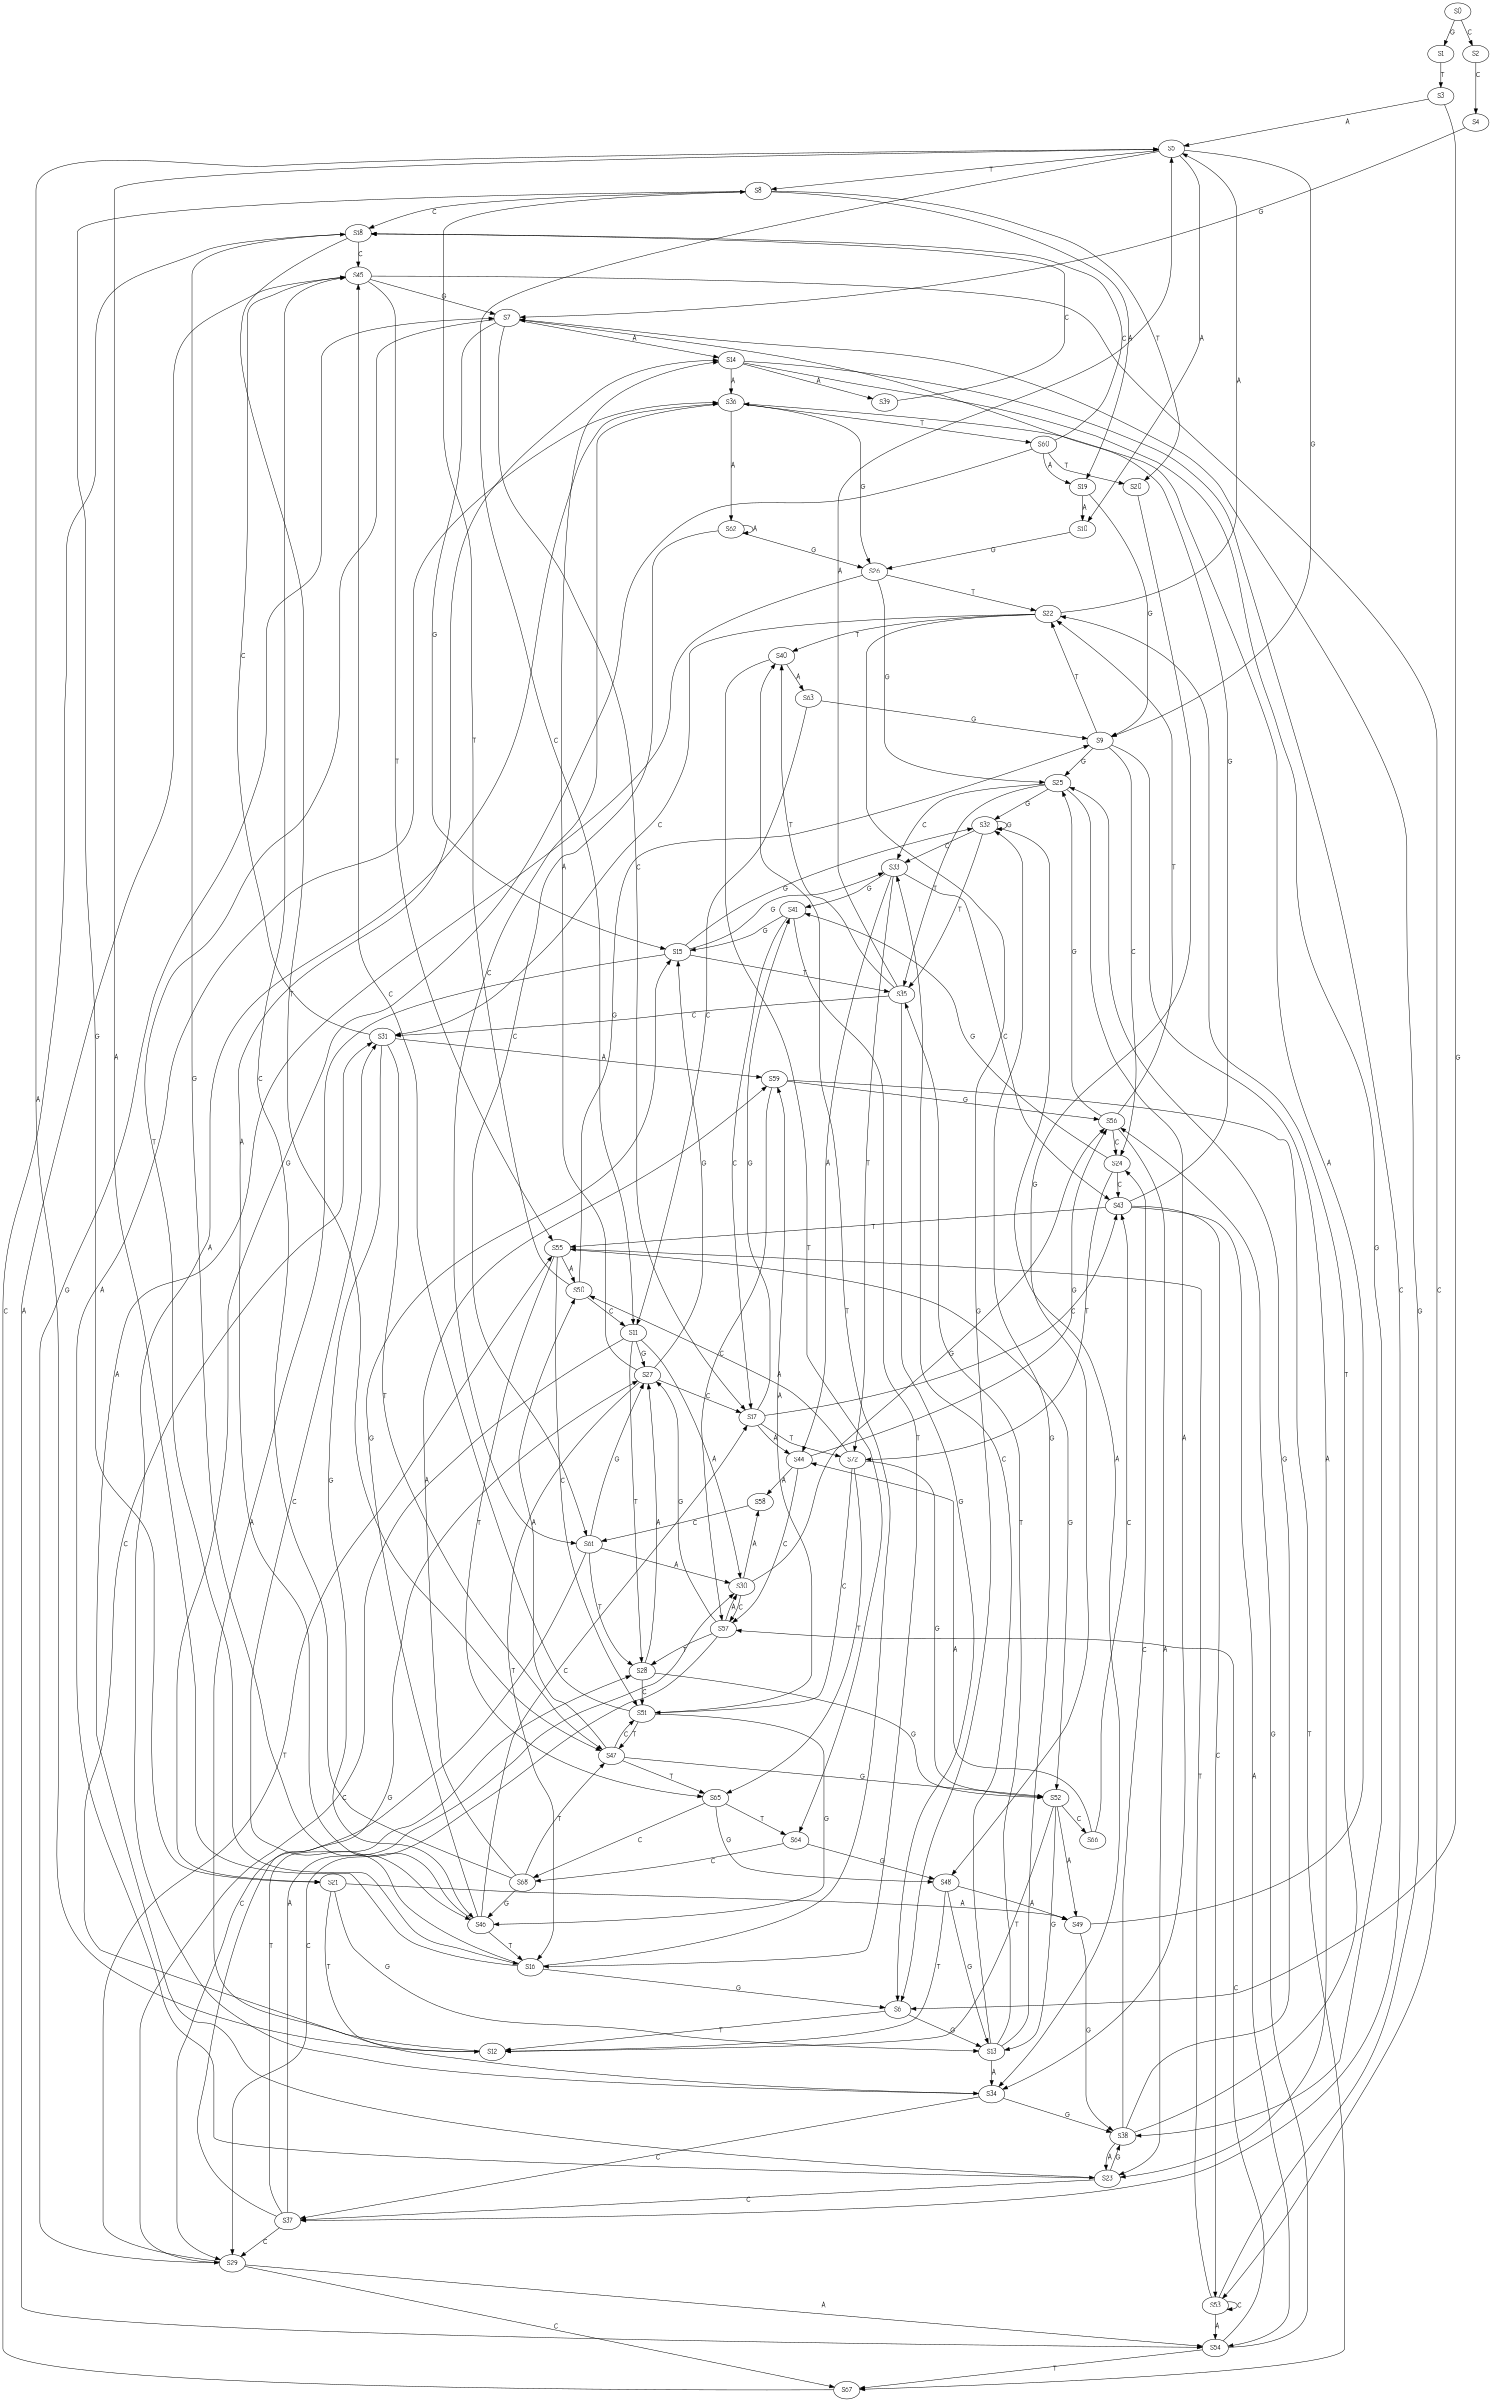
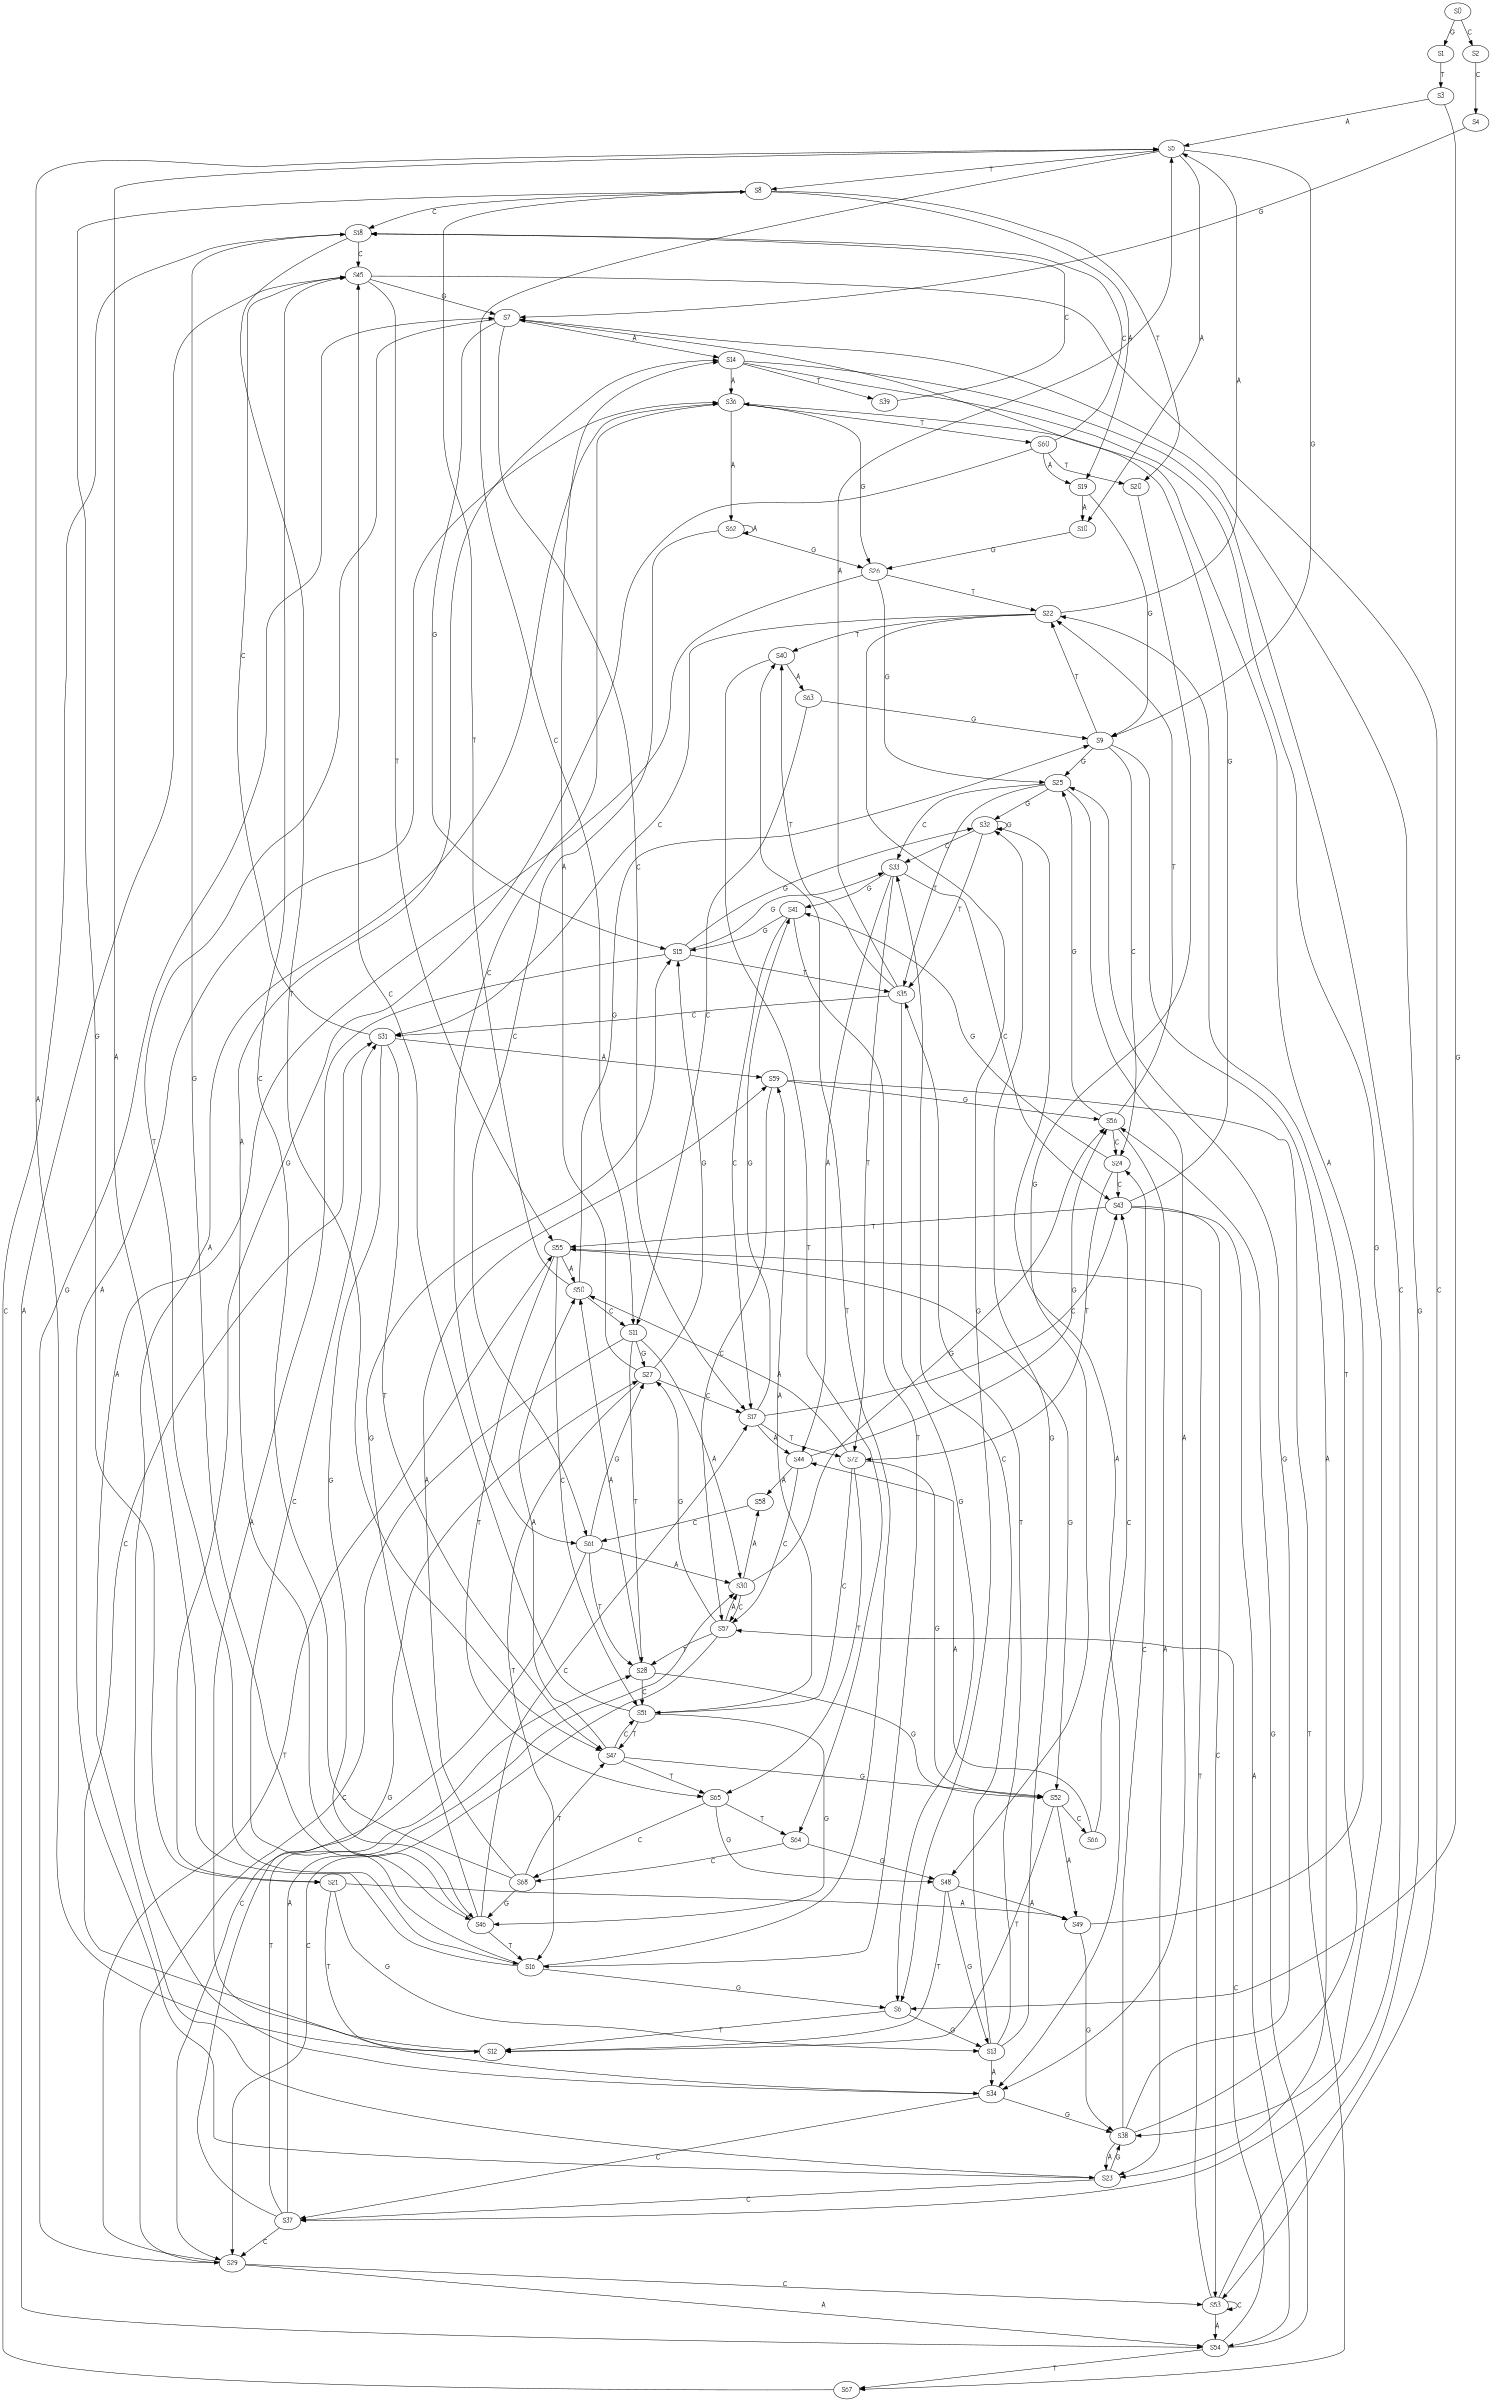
  strict digraph {
    fontname="Comic Neue"
    node [fontname="Comic Neue"]
    edge [fontname="Comic Neue"]
    S0
    S1
    S2
    S3
    S4
    S5
    S6
    S7
    S8
    S9
    S10
    S11
    S12
    S13
    S14
    S15
    S16
    S17
    S18
    S19
    S20
    S21
    S22
    S23
    S24
    S25
    S26
    S27
    S28
    S29
    S30
    S31
    S32
    S33
    S34
    S35
    S36
    S37
    S38
    S39
    S40
    S41
    n43 [label=S72]
    S43
    S44
    S45
    S46
    S47
    S48
    S49
    S50
    S51
    S52
    S53
    S54
    S55
    S56
    S57
    S58
    S59
    S60
    S61
    S62
    S63
    S64
    S65
    S66
    S67
    S68
    S0 -> S1 [label=G]
    S0 -> S2 [label=C]
    S1 -> S3 [label=T]
    S2 -> S4 [label=C]
    S3 -> S5 [label=A]
    S3 -> S6 [label=G]
    S4 -> S7 [label=G]
    S5 -> S8 [label=T]
    S5 -> S9 [label=G]
    S5 -> S10 [label=A]
    S5 -> S11 [label=C]
    S6 -> S12 [label=T]
    S6 -> S13 [label=G]
    S7 -> S14 [label=A]
    S7 -> S15 [label=G]
    S7 -> S16 [label=T]
    S7 -> S17 [label=C]
    S8 -> S18 [label=C]
    S8 -> S19 [label=A]
    S8 -> S20 [label=T]
    S8 -> S21 [label=G]
    S9 -> S22 [label=T]
    S9 -> S23 [label=A]
    S9 -> S24 [label=C]
    S9 -> S25 [label=G]
    S10 -> S26 [label=G]
    S11 -> S27 [label=G]
    S11 -> S28 [label=T]
    S11 -> S29 [label=C]
    S11 -> S30 [label=A]
    S12 -> S5 [label=A]
    S12 -> S31 [label=C]
    S13 -> S32 [label=G]
    S13 -> S33 [label=C]
    S13 -> S34 [label=A]
    S13 -> S35 [label=T]
    S14 -> S36 [label=A]
    S14 -> S37 [label=C]
    S14 -> S38 [label=G]
-   S14 -> S39 [label=A]
+   S14 -> S39 [label=T]
    S15 -> S32 [label=G]
    S15 -> S33 [label=G]
    S15 -> S34 [label=A]
    S15 -> S35 [label=T]
    S16 -> S5 [label=A]
    S16 -> S6 [label=G]
    S16 -> S31 [label=C]
    S16 -> S40 [label=T]
    S17 -> S41 [label=G]
    S17 -> n43 [label=T]
    S17 -> S43 [label=C]
    S17 -> S44 [label=A]
    S18 -> S45 [label=C]
    S18 -> S46 [label=G]
    S18 -> S47 [label=T]
    S19 -> S9 [label=G]
    S19 -> S10 [label=A]
    S20 -> S48 [label=G]
    S21 -> S12 [label=T]
    S21 -> S13 [label=G]
    S21 -> S49 [label=A]
    S22 -> S5 [label=A]
    S22 -> S6 [label=G]
    S22 -> S31 [label=C]
    S22 -> S40 [label=T]
    S23 -> S36 [label=A]
    S23 -> S37 [label=C]
    S23 -> S38 [label=G]
    S24 -> S41 [label=G]
    S24 -> n43 [label=T]
    S24 -> S43 [label=C]
    S25 -> S32 [label=G]
    S25 -> S33 [label=C]
    S25 -> S34 [label=A]
    S25 -> S35 [label=T]
    S26 -> S22 [label=T]
    S26 -> S23 [label=A]
    S26 -> S25 [label=G]
    S27 -> S14 [label=A]
    S27 -> S15 [label=G]
    S27 -> S16 [label=T]
    S27 -> S17 [label=C]
-   S28 -> S27 [label=A]
+   S28 -> S50 [label=A]
    S28 -> S51 [label=C]
    S28 -> S52 [label=G]
    S29 -> S7 [label=G]
-   S29 -> S67 [label=C]
+   S29 -> S53 [label=C]
    S29 -> S54 [label=A]
    S29 -> S55 [label=T]
    S30 -> S56 [label=G]
    S30 -> S57 [label=C]
    S30 -> S58 [label=A]
    S31 -> S45 [label=C]
    S31 -> S46 [label=G]
    S31 -> S47 [label=T]
    S31 -> S59 [label=A]
    S32 -> S32 [label=G]
    S32 -> S33 [label=C]
    S32 -> S34 [label=A]
    S32 -> S35 [label=T]
    S33 -> S41 [label=G]
    S33 -> n43 [label=T]
    S33 -> S43 [label=C]
    S33 -> S44 [label=A]
    S34 -> S36 [label=A]
    S34 -> S37 [label=C]
    S34 -> S38 [label=G]
    S35 -> S5 [label=A]
    S35 -> S6 [label=G]
    S35 -> S31 [label=C]
    S35 -> S40 [label=T]
    S36 -> S26 [label=G]
    S36 -> S60 [label=T]
    S36 -> S61 [label=C]
    S36 -> S62 [label=A]
    S37 -> S27 [label=G]
    S37 -> S28 [label=T]
    S37 -> S29 [label=C]
    S37 -> S30 [label=A]
    S38 -> S22 [label=T]
    S38 -> S23 [label=A]
    S38 -> S24 [label=C]
    S38 -> S25 [label=G]
    S39 -> S18 [label=C]
    S40 -> S63 [label=A]
    S40 -> S64 [label=T]
    S41 -> S15 [label=G]
    S41 -> S16 [label=T]
    S41 -> S17 [label=C]
    n43 -> S50 [label=A]
    n43 -> S51 [label=C]
    n43 -> S52 [label=G]
    n43 -> S65 [label=T]
    S43 -> S7 [label=G]
    S43 -> S53 [label=C]
    S43 -> S54 [label=A]
    S43 -> S55 [label=T]
    S44 -> S56 [label=G]
    S44 -> S57 [label=C]
    S44 -> S58 [label=A]
    S45 -> S7 [label=G]
    S45 -> S53 [label=C]
    S45 -> S54 [label=A]
    S45 -> S55 [label=T]
    S46 -> S14 [label=A]
    S46 -> S15 [label=G]
    S46 -> S16 [label=T]
    S46 -> S17 [label=C]
    S47 -> S50 [label=A]
    S47 -> S51 [label=C]
    S47 -> S52 [label=G]
    S47 -> S65 [label=T]
    S48 -> S12 [label=T]
    S48 -> S13 [label=G]
    S48 -> S49 [label=A]
    S49 -> S36 [label=A]
    S49 -> S38 [label=G]
    S50 -> S8 [label=T]
    S50 -> S9 [label=G]
    S50 -> S11 [label=C]
    S51 -> S45 [label=C]
    S51 -> S46 [label=G]
    S51 -> S47 [label=T]
    S51 -> S59 [label=A]
    S52 -> S12 [label=T]
-   S52 -> S13 [label=G]
    S52 -> S49 [label=A]
    S52 -> S66 [label=C]
    S53 -> S7 [label=G]
    S53 -> S53 [label=C]
    S53 -> S54 [label=A]
    S53 -> S55 [label=T]
    S54 -> S56 [label=G]
    S54 -> S57 [label=C]
    S54 -> S67 [label=T]
    S55 -> S50 [label=A]
    S55 -> S51 [label=C]
    S55 -> S52 [label=G]
    S55 -> S65 [label=T]
    S56 -> S22 [label=T]
    S56 -> S23 [label=A]
    S56 -> S24 [label=C]
    S56 -> S25 [label=G]
    S57 -> S27 [label=G]
    S57 -> S28 [label=T]
    S57 -> S29 [label=C]
    S57 -> S30 [label=A]
    S58 -> S61 [label=C]
    S59 -> S56 [label=G]
    S59 -> S57 [label=C]
    S59 -> S67 [label=T]
    S60 -> S18 [label=C]
    S60 -> S19 [label=A]
    S60 -> S20 [label=T]
    S60 -> S21 [label=G]
    S61 -> S27 [label=G]
    S61 -> S28 [label=T]
    S61 -> S29 [label=C]
    S61 -> S30 [label=A]
    S62 -> S26 [label=G]
    S62 -> S61 [label=C]
    S62 -> S62 [label=A]
    S63 -> S9 [label=G]
    S63 -> S11 [label=C]
    S64 -> S48 [label=G]
    S64 -> S68 [label=C]
    S65 -> S48 [label=G]
    S65 -> S64 [label=T]
    S65 -> S68 [label=C]
    S66 -> S43 [label=C]
    S66 -> S44 [label=A]
    S67 -> S18 [label=C]
    S68 -> S45 [label=C]
    S68 -> S46 [label=G]
    S68 -> S47 [label=T]
    S68 -> S59 [label=A]
  }
